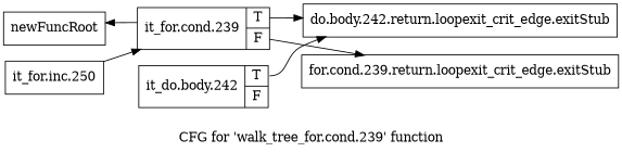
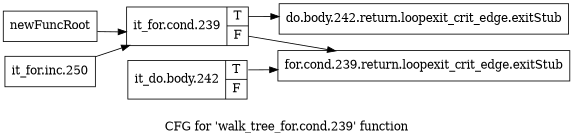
  digraph {
    label="CFG for 'walk_tree_for.cond.239' function"
    rankdir=LR
    node [shape=record]
    n1 [label="{newFuncRoot}"]
    n2 [label="{it_for.cond.239|{<s0>T|<s1>F}}"]
    n3 [label="{for.cond.239.return.loopexit_crit_edge.exitStub}"]
    n4 [label="{do.body.242.return.loopexit_crit_edge.exitStub}"]
    n5 [label="{it_do.body.242|{<s0>T|<s1>F}}"]
    n6 [label="{it_for.inc.250}"]
-   n2 -> n1
+   n1 -> n2
    n2 -> n3 [tailport=s1]
    n2 -> n4 [tailport=s0]
-   n5 -> n4 [tailport=s0]
+   n5 -> n3 [tailport=s0]
    n6 -> n2
  }
